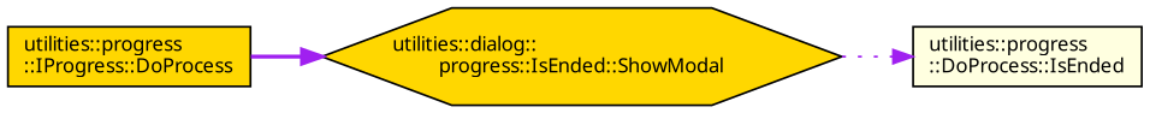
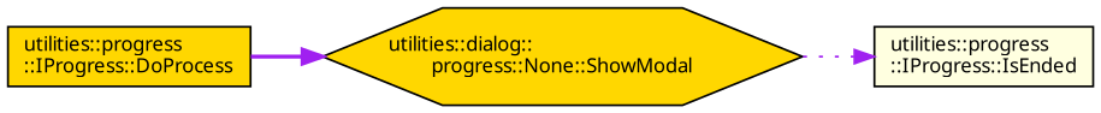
  digraph {
    rankdir=LR
    node [color=black fillcolor=gold fontname=Verdana fontsize=10 shape=box style=filled]
    edge [color=purple fontname=Verdana fontsize=10 labelfontname=Verdana labelfontsize=10]
-   n1 [fontcolor=black height=0.2 label="utilities::dialog::\lprogress::IsEnded::ShowModal" shape=hexagon width=0.4]
-   n2 [fillcolor=lightyellow height=0.2 label="utilities::progress\l::DoProcess::IsEnded" width=0.4]
+   n1 [fontcolor=black height=0.2 label="utilities::dialog::\lprogress::None::ShowModal" shape=hexagon width=0.4]
+   n2 [fillcolor=lightyellow height=0.2 label="utilities::progress\l::IProgress::IsEnded" width=0.4]
    n3 [height=0.2 label="utilities::progress\l::IProgress::DoProcess" width=0.4]
    n1 -> n2 [style=dotted]
    n3 -> n1 [style=bold]
  }
